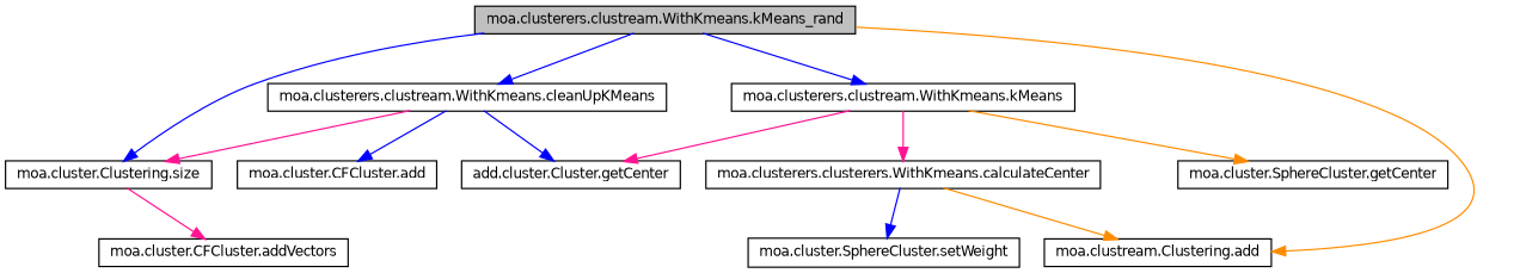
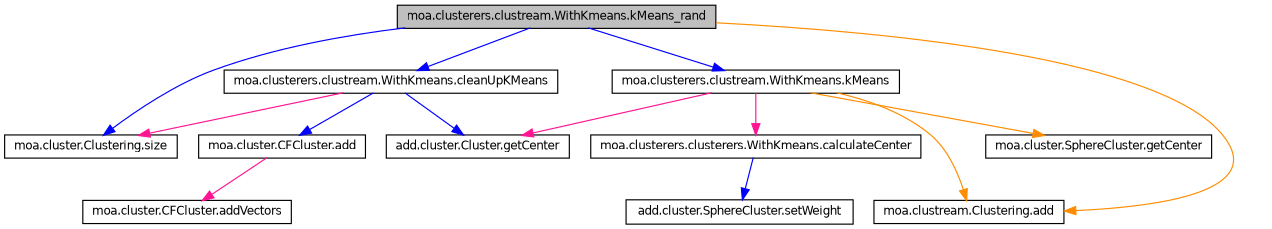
  digraph {
    rankdir=TB
    node [color=black fillcolor=white fontname=Helvetica fontsize=10 shape=record style=filled]
    edge [color=blue fontname=Helvetica fontsize=10 labelfontname=Helvetica labelfontsize=10 style=solid]
    n1 [fillcolor=grey75 fontcolor=black height=0.2 label="moa.clusterers.clustream.WithKmeans.kMeans_rand" width=0.4]
    n2 [height=0.2 label="moa.clustream.Clustering.add" width=0.4]
    n3 [height=0.2 label="moa.clusterers.clustream.WithKmeans.cleanUpKMeans" width=0.4]
    n4 [height=0.2 label="moa.cluster.Clustering.size" width=0.4]
    n5 [height=0.2 label="moa.clusterers.clustream.WithKmeans.kMeans" width=0.4]
    n6 [height=0.2 label="moa.cluster.CFCluster.add" width=0.4]
    n7 [height=0.2 label="add.cluster.Cluster.getCenter" width=0.4]
    n8 [height=0.2 label="moa.clusterers.clusterers.WithKmeans.calculateCenter" width=0.4]
    n9 [height=0.2 label="moa.cluster.SphereCluster.getCenter" width=0.4]
    n10 [height=0.2 label="moa.cluster.CFCluster.addVectors" width=0.4]
-   n11 [height=0.2 label="moa.cluster.SphereCluster.setWeight" width=0.4]
+   n11 [height=0.2 label="add.cluster.SphereCluster.setWeight" width=0.4]
    n1 -> n2 [color=darkorange]
    n1 -> n3
    n1 -> n4
    n1 -> n5
    n3 -> n4 [color=deeppink]
    n3 -> n6
    n3 -> n7
-   n8 -> n2 [color=darkorange]
+   n5 -> n2 [color=darkorange]
    n5 -> n7 [color=deeppink]
    n5 -> n8 [color=deeppink]
    n5 -> n9 [color=darkorange]
-   n4 -> n10 [color=deeppink]
+   n6 -> n10 [color=deeppink]
    n8 -> n11
  }
